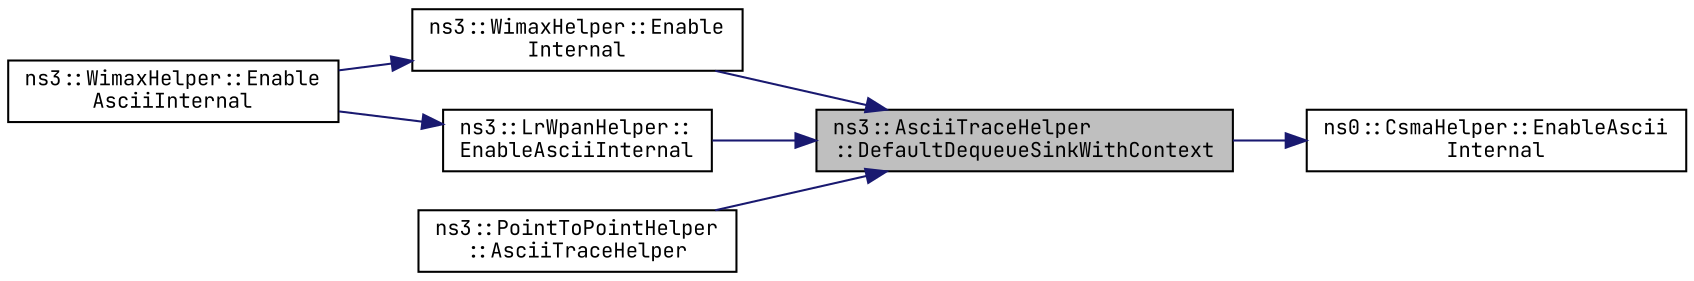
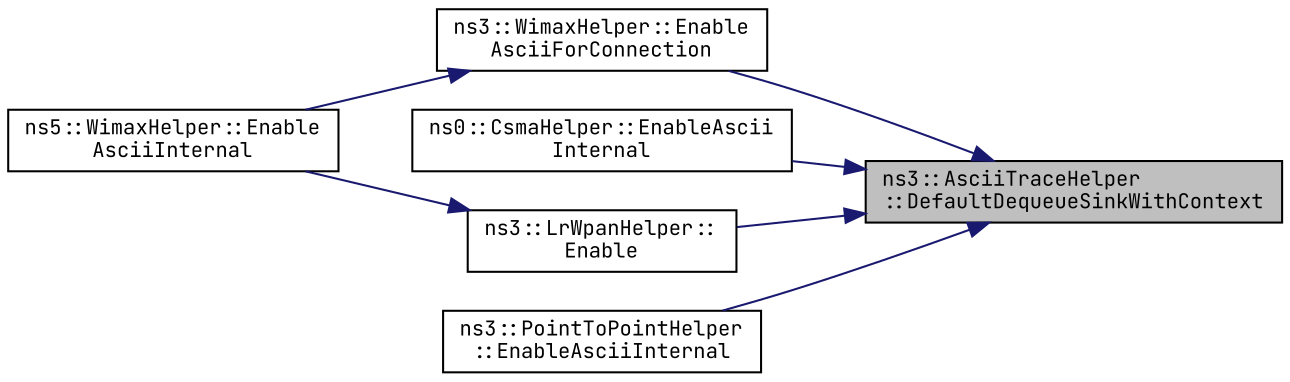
  digraph {
    fontname="JetBrains Mono"
    rankdir=RL
    node [color=black fillcolor=white fontname="JetBrains Mono" fontsize=10 shape=record style=filled]
    edge [color=midnightblue dir=back fontname="JetBrains Mono" fontsize=10 labelfontname=Helvetica labelfontsize=10 style=solid]
    n1 [fillcolor=grey75 fontcolor=black height=0.2 label="ns3::AsciiTraceHelper\l::DefaultDequeueSinkWithContext" width=0.4]
-   n2 [height=0.2 label="ns3::WimaxHelper::Enable\lInternal" width=0.4]
+   n2 [height=0.2 label="ns3::WimaxHelper::Enable\lAsciiForConnection" width=0.4]
    n3 [height=0.2 label="ns0::CsmaHelper::EnableAscii\lInternal" width=0.4]
-   n4 [height=0.2 label="ns3::LrWpanHelper::\lEnableAsciiInternal" width=0.4]
-   n5 [height=0.2 label="ns3::PointToPointHelper\l::AsciiTraceHelper" width=0.4]
-   n6 [height=0.2 label="ns3::WimaxHelper::Enable\lAsciiInternal" width=0.4]
+   n4 [height=0.2 label="ns3::LrWpanHelper::\lEnable" width=0.4]
+   n5 [height=0.2 label="ns3::PointToPointHelper\l::EnableAsciiInternal" width=0.4]
+   n6 [height=0.2 label="ns5::WimaxHelper::Enable\lAsciiInternal" width=0.4]
    n1 -> n2
-   n3 -> n1
+   n1 -> n3
    n1 -> n4
    n1 -> n5
    n2 -> n6
    n4 -> n6
  }
